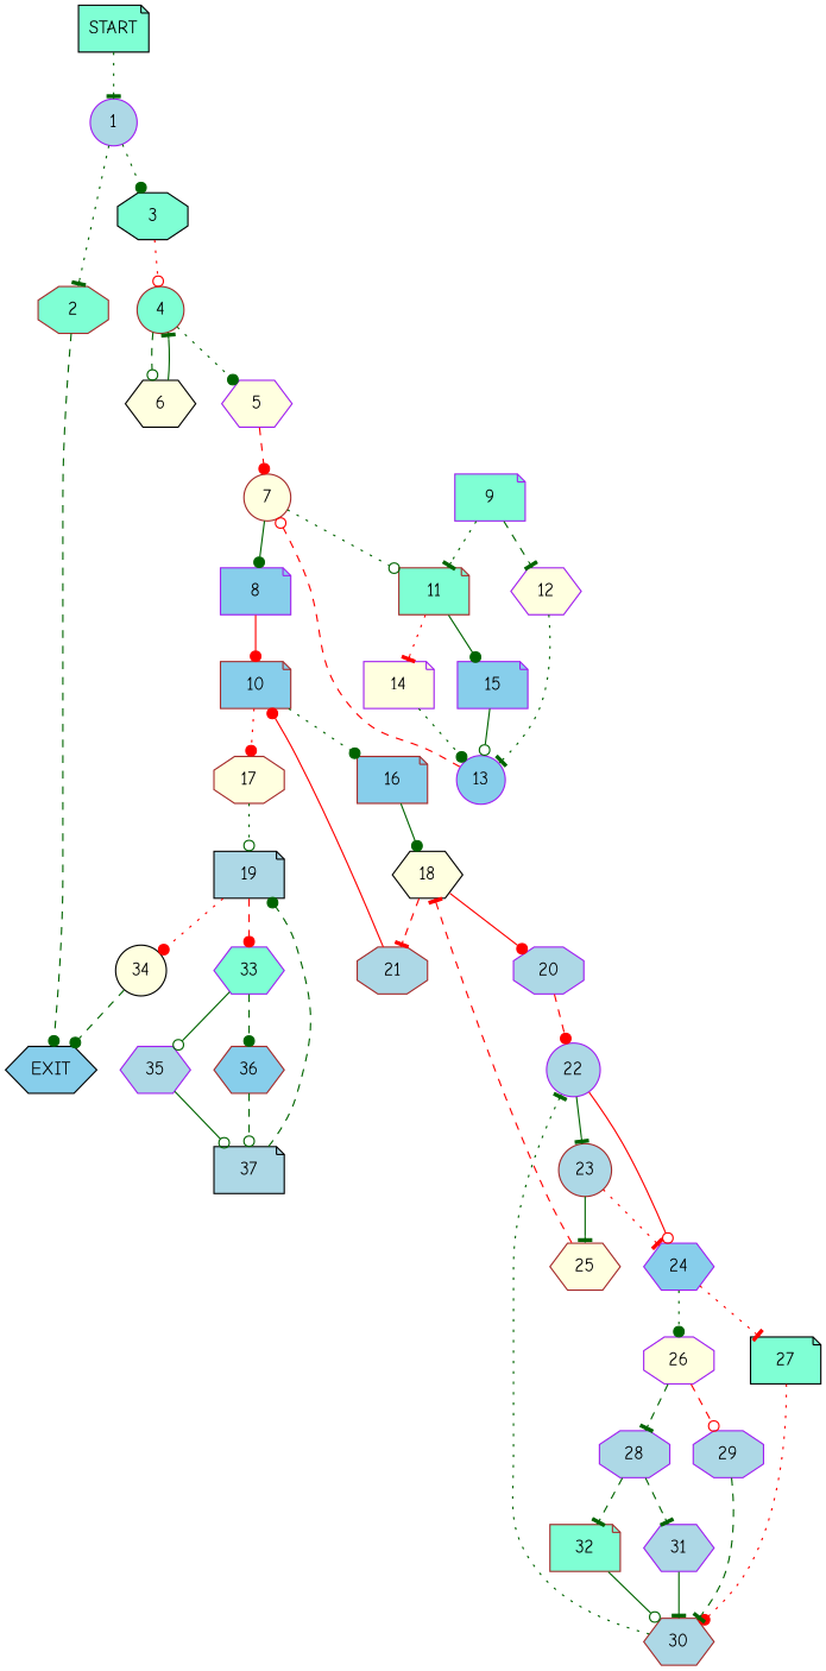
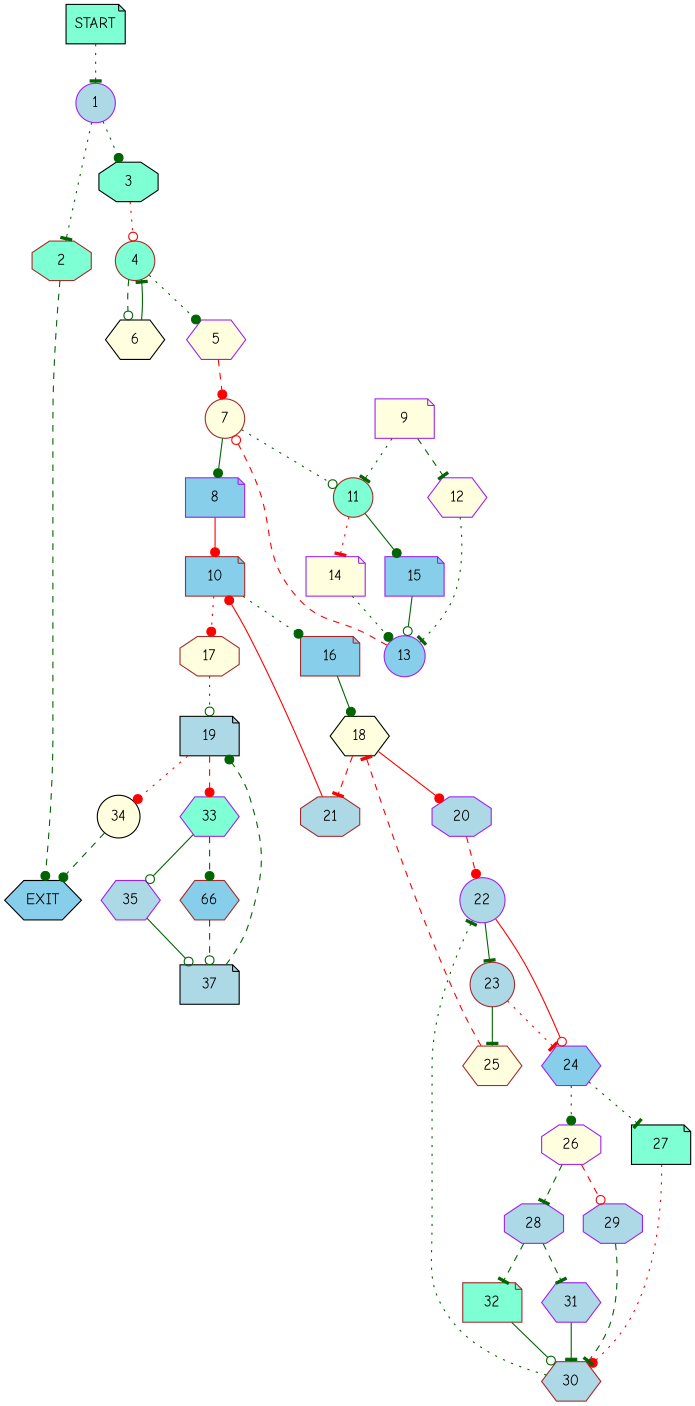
  digraph {
    fontname="Comic Neue"
    node [color=purple fillcolor=lightblue fontname="Comic Neue" shape=note style=filled]
    edge [arrowhead=dot color=darkgreen fontname="Comic Neue" style=dotted]
    n1 [color=black fillcolor=aquamarine label=START]
    1 [shape=circle]
    2 [color=brown fillcolor=aquamarine shape=octagon]
    3 [color=black fillcolor=aquamarine shape=octagon]
    n5 [color=black fillcolor=skyblue label=EXIT shape=hexagon]
    4 [color=brown fillcolor=aquamarine shape=circle]
    5 [fillcolor=lightyellow shape=hexagon]
    6 [color=black fillcolor=lightyellow shape=hexagon]
    7 [color=brown fillcolor=lightyellow shape=circle]
    8 [fillcolor=skyblue]
-   11 [color=brown fillcolor=aquamarine]
+   11 [color=brown fillcolor=aquamarine shape=circle]
    10 [color=brown fillcolor=skyblue]
-   9 [fillcolor=aquamarine]
+   9 [fillcolor=lightyellow]
    12 [fillcolor=lightyellow shape=hexagon]
    16 [color=brown fillcolor=skyblue]
    17 [color=brown fillcolor=lightyellow shape=octagon]
    14 [fillcolor=lightyellow]
    15 [fillcolor=skyblue]
    13 [fillcolor=skyblue shape=circle]
    18 [color=black fillcolor=lightyellow shape=hexagon]
    19 [color=black]
    20 [shape=octagon]
    21 [color=brown shape=octagon]
    33 [fillcolor=aquamarine shape=hexagon]
    34 [color=black fillcolor=lightyellow shape=circle]
    22 [shape=circle]
    35 [shape=hexagon]
-   36 [color=brown fillcolor=skyblue shape=hexagon]
+   36 [color=brown fillcolor=skyblue shape=hexagon label=66]
    23 [color=brown shape=circle]
    24 [fillcolor=skyblue shape=hexagon]
    25 [color=brown fillcolor=lightyellow shape=hexagon]
    26 [fillcolor=lightyellow shape=octagon]
    27 [color=black fillcolor=aquamarine]
    28 [shape=octagon]
    29 [shape=octagon]
    30 [color=brown shape=hexagon]
    31 [shape=hexagon]
    32 [color=brown fillcolor=aquamarine]
    37 [color=black]
    n1 -> 1 [arrowhead=tee]
    1 -> 2 [arrowhead=tee]
    1 -> 3
    2 -> n5 [style=dashed]
    3 -> 4 [arrowhead=odot color=red]
    4 -> 5
    4 -> 6 [arrowhead=odot style=dashed]
    5 -> 7 [color=red style=dashed]
    6 -> 4 [arrowhead=tee style=solid]
    7 -> 8 [style=solid]
    7 -> 11 [arrowhead=odot]
    8 -> 10 [color=red style=solid]
    11 -> 14 [arrowhead=tee color=red]
    11 -> 15 [style=solid]
    10 -> 16
    10 -> 17 [color=red]
    9 -> 11 [arrowhead=tee]
    9 -> 12 [arrowhead=tee style=dashed]
    12 -> 13 [arrowhead=tee]
    16 -> 18 [style=solid]
    17 -> 19 [arrowhead=odot]
    14 -> 13
    15 -> 13 [arrowhead=odot style=solid]
    13 -> 7 [arrowhead=odot color=red style=dashed]
    18 -> 20 [color=red style=solid]
    18 -> 21 [arrowhead=tee color=red style=dashed]
    19 -> 33 [color=red style=dashed]
    19 -> 34 [color=red]
    20 -> 22 [color=red style=dashed]
    21 -> 10 [color=red style=solid]
    33 -> 35 [arrowhead=odot style=solid]
    33 -> 36 [style=dashed]
    34 -> n5 [style=dashed]
    22 -> 23 [arrowhead=tee style=solid]
    22 -> 24 [arrowhead=odot color=red style=solid]
    35 -> 37 [arrowhead=odot style=solid]
    36 -> 37 [arrowhead=odot style=dashed]
    23 -> 24 [arrowhead=tee color=red]
    23 -> 25 [arrowhead=tee style=solid]
    24 -> 26
-   24 -> 27 [arrowhead=tee color=red]
+   24 -> 27 [arrowhead=tee]
    25 -> 18 [arrowhead=tee color=red style=dashed]
    26 -> 28 [arrowhead=tee style=dashed]
    26 -> 29 [arrowhead=odot color=red style=dashed]
    27 -> 30 [color=red]
    28 -> 31 [arrowhead=tee style=dashed]
    28 -> 32 [arrowhead=tee style=dashed]
    29 -> 30 [arrowhead=tee style=dashed]
    30 -> 22 [arrowhead=tee]
    31 -> 30 [arrowhead=tee style=solid]
    32 -> 30 [arrowhead=odot style=solid]
    37 -> 19 [style=dashed]
  }
